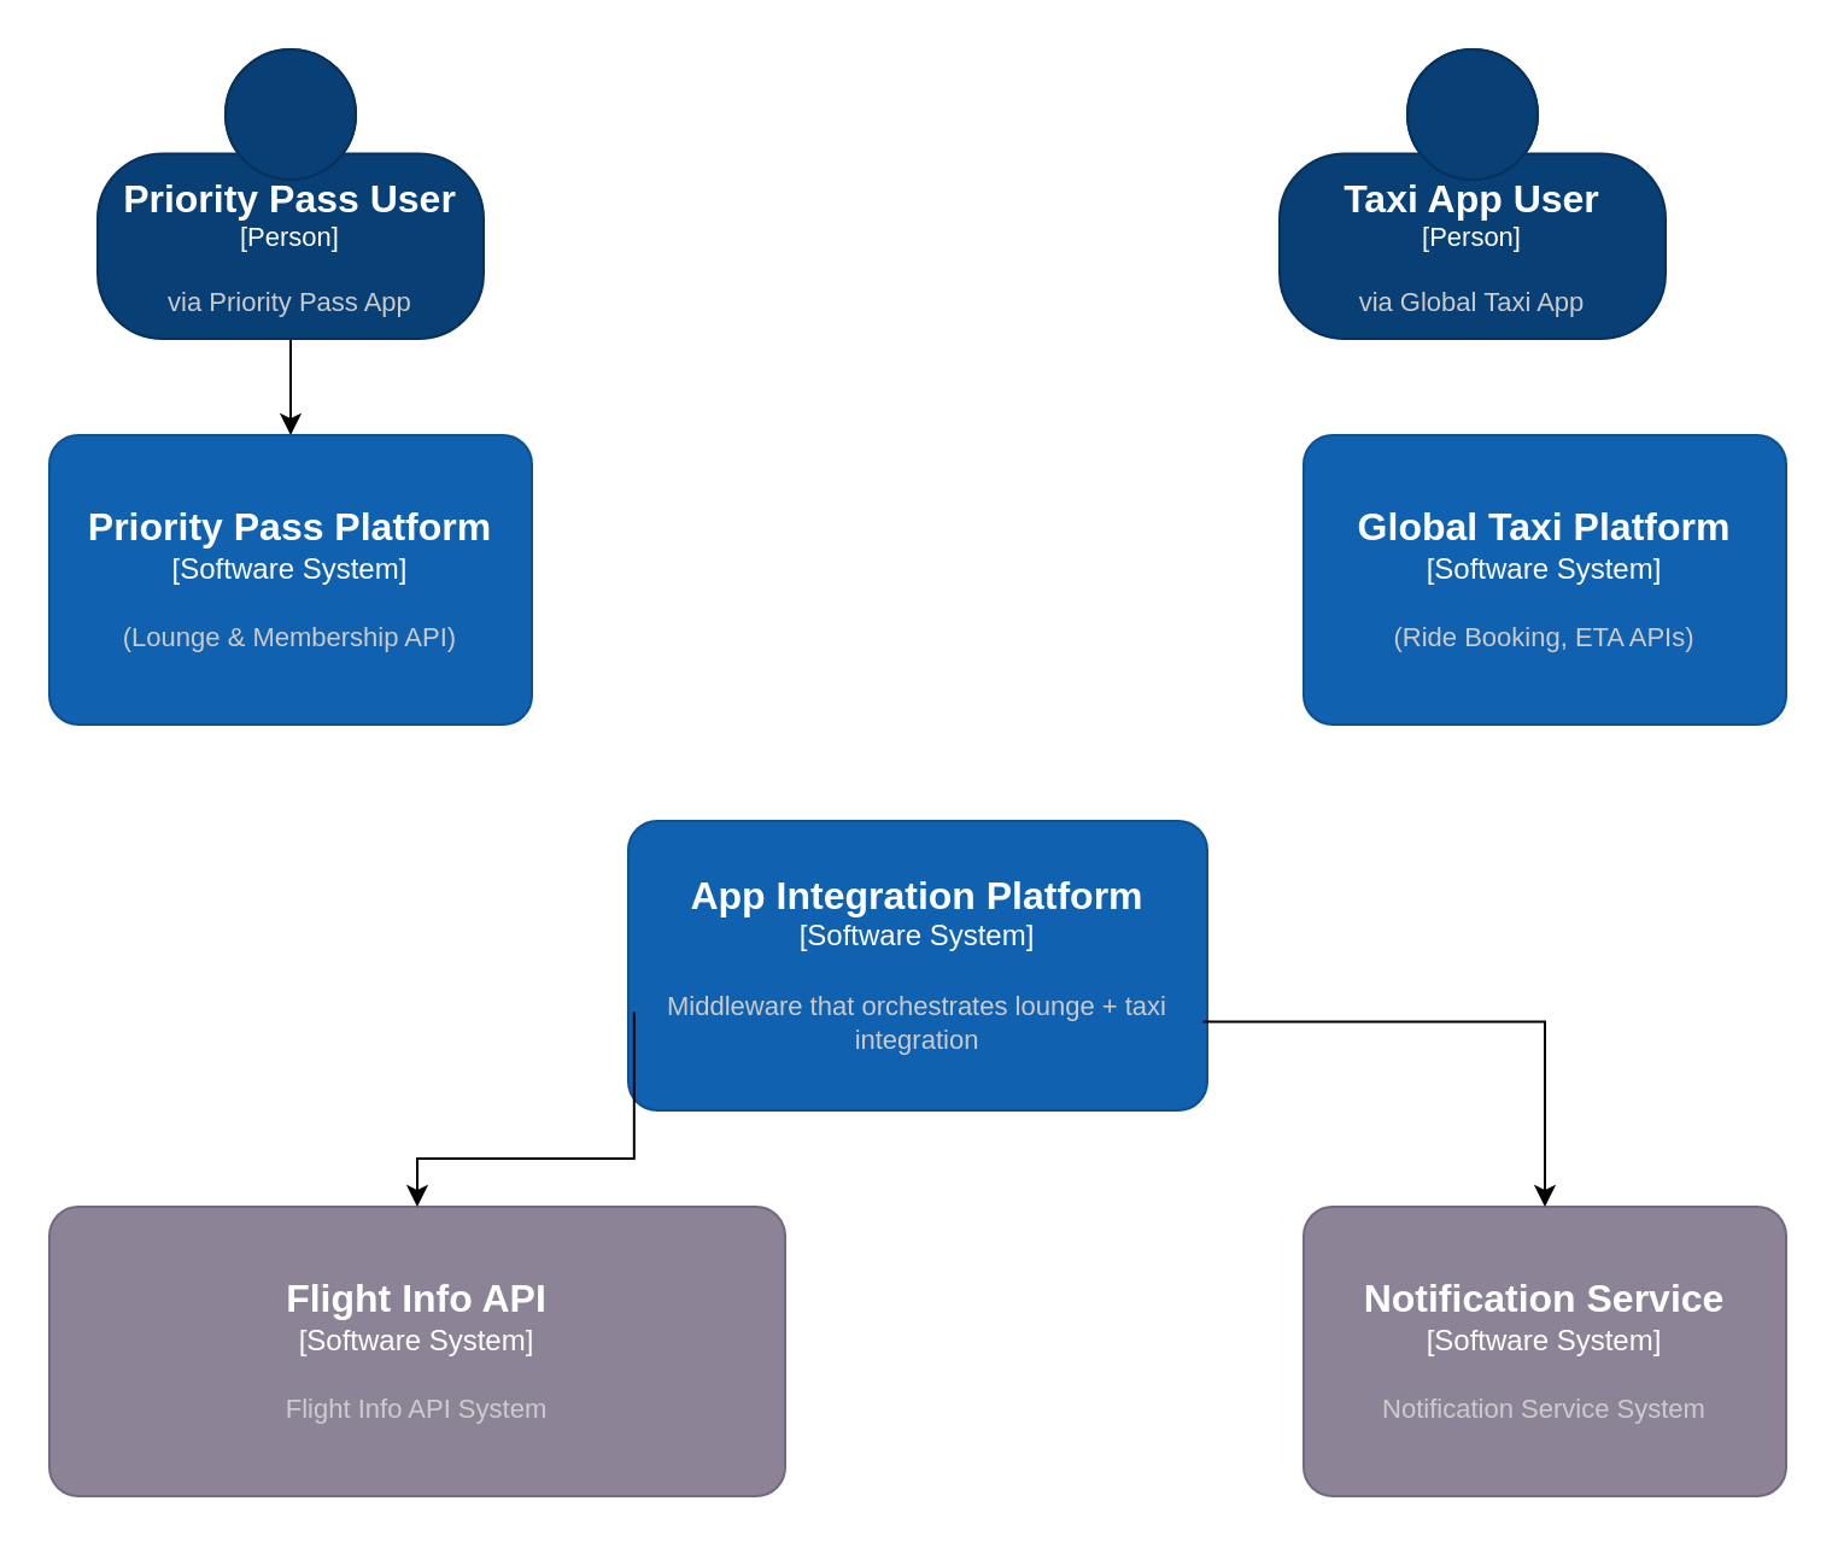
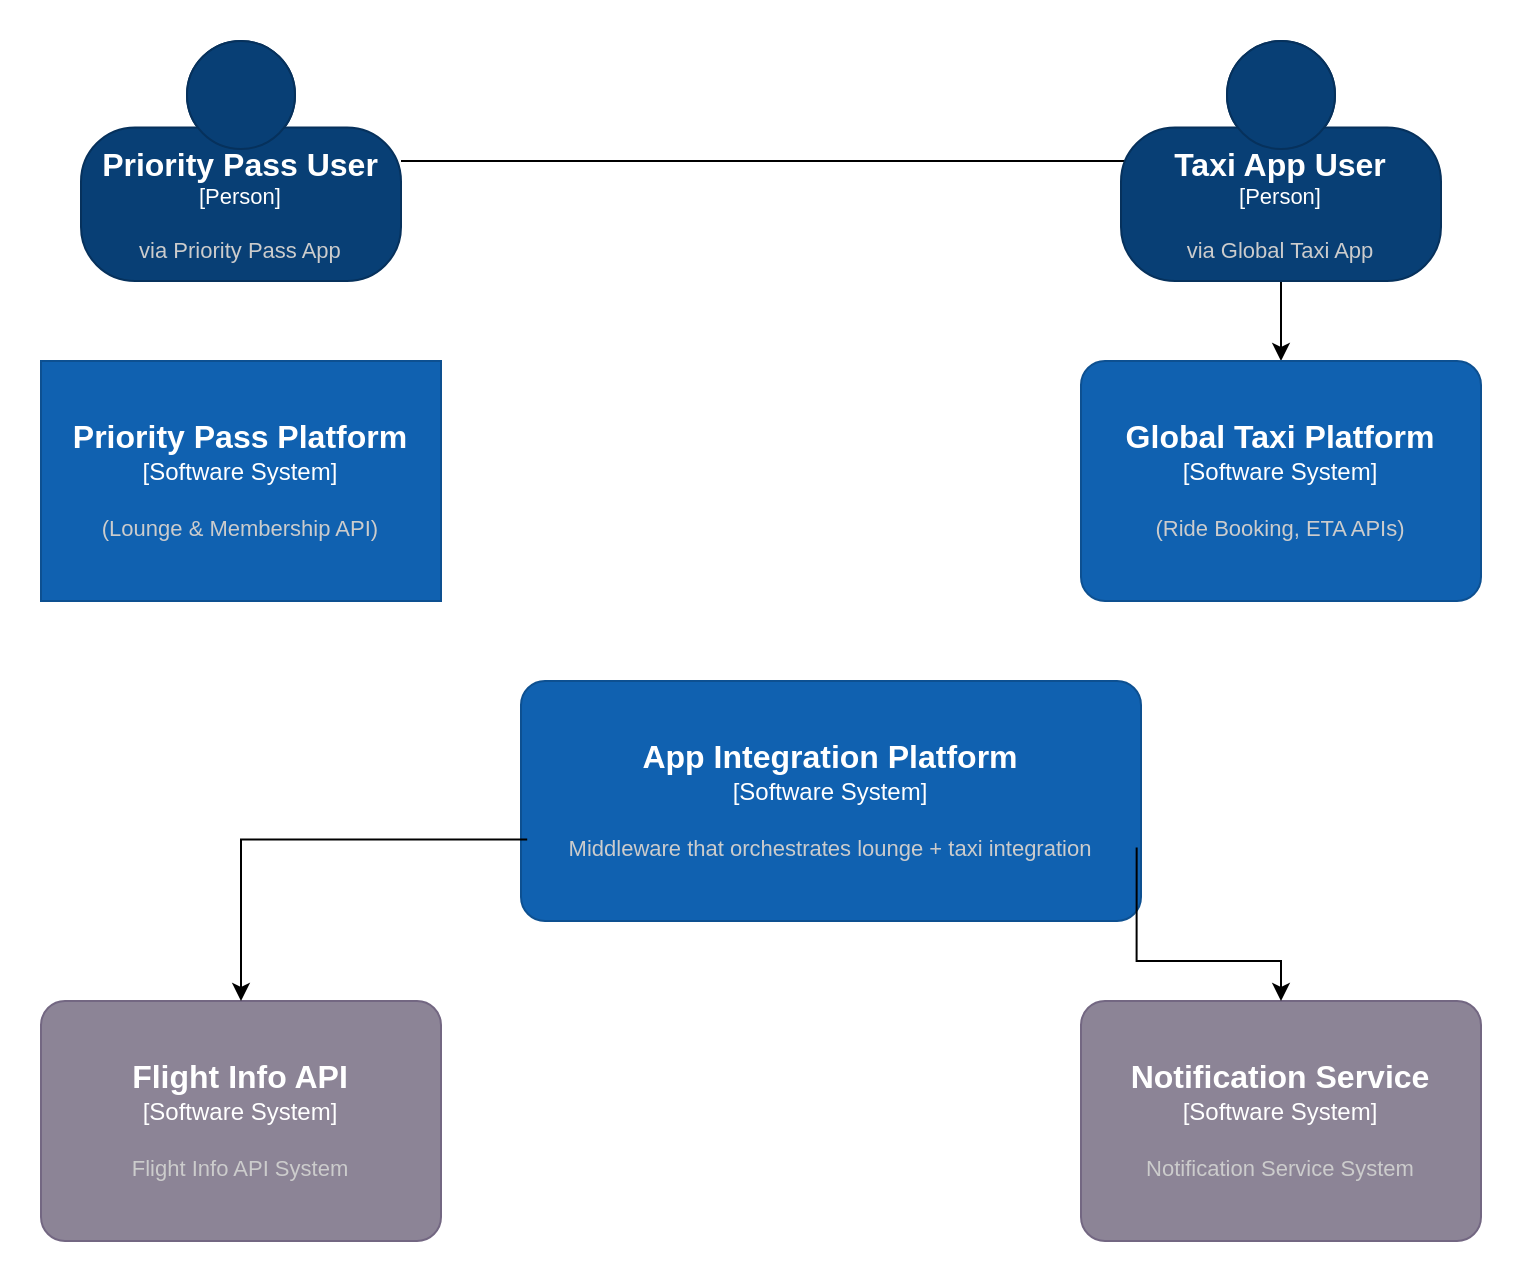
  <mxCell id="0" />
  <mxCell id="1" parent="0" />
- <mxCell id="2" style="edgeStyle=orthogonalEdgeStyle;rounded=0;orthogonalLoop=1;jettySize=auto;html=1;" edge="1" parent="1" source="3" target="5"><mxGeometry relative="1" as="geometry" /></mxCell>
+ <mxCell id="2" style="edgeStyle=orthogonalEdgeStyle;rounded=0;orthogonalLoop=1;jettySize=auto;html=1;" edge="1" parent="1" source="3" target="6"><mxGeometry relative="1" as="geometry" /></mxCell>
  <mxCell id="3" value="&lt;font style=&quot;font-size: 16px&quot;&gt;&lt;b&gt;Priority Pass User&lt;/b&gt;&lt;/font&gt;&lt;div&gt;[Person]&lt;/div&gt;&lt;br&gt;&lt;div&gt;&lt;font style=&quot;font-size: 11px&quot;&gt;&lt;font color=&quot;#cccccc&quot;&gt;via Priority Pass App&lt;/font&gt;&lt;/div&gt;" style="html=1;fontSize=11;dashed=0;whiteSpace=wrap;fillColor=#083F75;strokeColor=#06315C;fontColor=#ffffff;shape=mxgraph.c4.person2;align=center;metaEdit=1;points=[[0.5,0,0],[1,0.5,0],[1,0.75,0],[0.75,1,0],[0.5,1,0],[0.25,1,0],[0,0.75,0],[0,0.5,0]];resizable=1;" vertex="1" parent="1"><mxGeometry x="40" y="20" width="160" height="120" as="geometry" /></mxCell>
- <mxCell id="4" value="&lt;font style=&quot;font-size: 16px&quot;&gt;&lt;b&gt;App Integration Platform&lt;/b&gt;&lt;/font&gt;&lt;div&gt;[Software System]&lt;/div&gt;&lt;br&gt;&lt;div&gt;&lt;font style=&quot;font-size: 11px&quot;&gt;&lt;font color=&quot;#cccccc&quot;&gt;Middleware that orchestrates lounge + taxi integration&lt;/font&gt;&lt;/div&gt;" style="rounded=1;whiteSpace=wrap;html=1;labelBackgroundColor=none;fillColor=#1061B0;fontColor=#ffffff;align=center;arcSize=10;strokeColor=#0D5091;metaEdit=1;resizable=1;points=[[0.25,0,0],[0.5,0,0],[0.75,0,0],[1,0.25,0],[1,0.5,0],[1,0.75,0],[0.75,1,0],[0.5,1,0],[0.25,1,0],[0,0.75,0],[0,0.5,0],[0,0.25,0]];" vertex="1" parent="1"><mxGeometry x="260" y="340" width="240" height="120" as="geometry" /></mxCell>
- <mxCell id="5" value="&lt;font style=&quot;font-size: 16px&quot;&gt;&lt;b&gt;Priority Pass Platform&lt;/b&gt;&lt;/font&gt;&lt;div&gt;[Software System]&lt;/div&gt;&lt;br&gt;&lt;div&gt;&lt;font style=&quot;font-size: 11px&quot;&gt;&lt;font color=&quot;#cccccc&quot;&gt;(Lounge &amp; Membership API)&lt;/font&gt;&lt;/div&gt;" style="rounded=1;whiteSpace=wrap;html=1;labelBackgroundColor=none;fillColor=#1061B0;fontColor=#ffffff;align=center;arcSize=10;strokeColor=#0D5091;metaEdit=1;resizable=1;points=[[0.25,0,0],[0.5,0,0],[0.75,0,0],[1,0.25,0],[1,0.5,0],[1,0.75,0],[0.75,1,0],[0.5,1,0],[0.25,1,0],[0,0.75,0],[0,0.5,0],[0,0.25,0]];verticalAlign=middle;fontFamily=Helvetica;fontSize=12;" vertex="1" parent="1"><mxGeometry x="20" y="180" width="200" height="120" as="geometry" /></mxCell>
+ <mxCell id="4" value="&lt;font style=&quot;font-size: 16px&quot;&gt;&lt;b&gt;App Integration Platform&lt;/b&gt;&lt;/font&gt;&lt;div&gt;[Software System]&lt;/div&gt;&lt;br&gt;&lt;div&gt;&lt;font style=&quot;font-size: 11px&quot;&gt;&lt;font color=&quot;#cccccc&quot;&gt;Middleware that orchestrates lounge + taxi integration&lt;/font&gt;&lt;/div&gt;" style="rounded=1;whiteSpace=wrap;html=1;labelBackgroundColor=none;fillColor=#1061B0;fontColor=#ffffff;align=center;arcSize=10;strokeColor=#0D5091;metaEdit=1;resizable=1;points=[[0.25,0,0],[0.5,0,0],[0.75,0,0],[1,0.25,0],[1,0.5,0],[1,0.75,0],[0.75,1,0],[0.5,1,0],[0.25,1,0],[0,0.75,0],[0,0.5,0],[0,0.25,0]];" vertex="1" parent="1"><mxGeometry x="260" y="340" width="310" height="120" as="geometry" /></mxCell>
+ <mxCell id="5" value="&lt;font style=&quot;font-size: 16px&quot;&gt;&lt;b&gt;Priority Pass Platform&lt;/b&gt;&lt;/font&gt;&lt;div&gt;[Software System]&lt;/div&gt;&lt;br&gt;&lt;div&gt;&lt;font style=&quot;font-size: 11px&quot;&gt;&lt;font color=&quot;#cccccc&quot;&gt;(Lounge &amp; Membership API)&lt;/font&gt;&lt;/div&gt;" style="whiteSpace=wrap;html=1;labelBackgroundColor=none;fillColor=#1061B0;fontColor=#ffffff;align=center;arcSize=10;strokeColor=#0D5091;metaEdit=1;resizable=1;points=[[0.25,0,0],[0.5,0,0],[0.75,0,0],[1,0.25,0],[1,0.5,0],[1,0.75,0],[0.75,1,0],[0.5,1,0],[0.25,1,0],[0,0.75,0],[0,0.5,0],[0,0.25,0]];verticalAlign=middle;fontFamily=Helvetica;fontSize=12;rounded=0;" vertex="1" parent="1"><mxGeometry x="20" y="180" width="200" height="120" as="geometry" /></mxCell>
  <mxCell id="6" value="&lt;font style=&quot;font-size: 16px&quot;&gt;&lt;b&gt;Global Taxi Platform&lt;/b&gt;&lt;/font&gt;&lt;div&gt;[Software System]&lt;/div&gt;&lt;br&gt;&lt;div&gt;&lt;font style=&quot;font-size: 11px&quot;&gt;&lt;font color=&quot;#cccccc&quot;&gt;(Ride Booking, ETA APIs)&lt;/font&gt;&lt;/div&gt;" style="rounded=1;whiteSpace=wrap;html=1;labelBackgroundColor=none;fillColor=#1061B0;fontColor=#ffffff;align=center;arcSize=10;strokeColor=#0D5091;metaEdit=1;resizable=1;points=[[0.25,0,0],[0.5,0,0],[0.75,0,0],[1,0.25,0],[1,0.5,0],[1,0.75,0],[0.75,1,0],[0.5,1,0],[0.25,1,0],[0,0.75,0],[0,0.5,0],[0,0.25,0]];verticalAlign=middle;fontFamily=Helvetica;fontSize=12;" vertex="1" parent="1"><mxGeometry x="540" y="180" width="200" height="120" as="geometry" /></mxCell>
- <mxCell id="7" value="&lt;font style=&quot;font-size: 16px&quot;&gt;&lt;b&gt;Taxi App User&lt;/b&gt;&lt;/font&gt;&lt;div&gt;[Person]&lt;/div&gt;&lt;br&gt;&lt;div&gt;&lt;font style=&quot;font-size: 11px&quot;&gt;&lt;font color=&quot;#cccccc&quot;&gt;via Global Taxi App&lt;/font&gt;&lt;/div&gt;" style="html=1;fontSize=11;dashed=0;whiteSpace=wrap;fillColor=#083F75;strokeColor=#06315C;fontColor=#ffffff;shape=mxgraph.c4.person2;align=center;metaEdit=1;points=[[0.5,0,0],[1,0.5,0],[1,0.75,0],[0.75,1,0],[0.5,1,0],[0.25,1,0],[0,0.75,0],[0,0.5,0]];resizable=1;" vertex="1" parent="1"><mxGeometry x="530" y="20" width="160" height="120" as="geometry" /></mxCell>
- <mxCell id="8" value="&lt;font style=&quot;font-size: 16px&quot;&gt;&lt;b&gt;Flight Info API&lt;/b&gt;&lt;/font&gt;&lt;div&gt;[Software System]&lt;/div&gt;&lt;br&gt;&lt;div&gt;&lt;font style=&quot;font-size: 11px&quot;&gt;&lt;font color=&quot;#cccccc&quot;&gt;Flight Info API System&lt;/font&gt;&lt;/div&gt;" style="rounded=1;whiteSpace=wrap;html=1;labelBackgroundColor=none;fillColor=#8C8496;fontColor=#ffffff;align=center;arcSize=10;strokeColor=#736782;metaEdit=1;resizable=1;points=[[0.25,0,0],[0.5,0,0],[0.75,0,0],[1,0.25,0],[1,0.5,0],[1,0.75,0],[0.75,1,0],[0.5,1,0],[0.25,1,0],[0,0.75,0],[0,0.5,0],[0,0.25,0]];" vertex="1" parent="1"><mxGeometry x="20" y="500" width="305" height="120" as="geometry" /></mxCell>
+ <mxCell id="7" value="&lt;font style=&quot;font-size: 16px&quot;&gt;&lt;b&gt;Taxi App User&lt;/b&gt;&lt;/font&gt;&lt;div&gt;[Person]&lt;/div&gt;&lt;br&gt;&lt;div&gt;&lt;font style=&quot;font-size: 11px&quot;&gt;&lt;font color=&quot;#cccccc&quot;&gt;via Global Taxi App&lt;/font&gt;&lt;/div&gt;" style="html=1;fontSize=11;dashed=0;whiteSpace=wrap;fillColor=#083F75;strokeColor=#06315C;fontColor=#ffffff;shape=mxgraph.c4.person2;align=center;metaEdit=1;points=[[0.5,0,0],[1,0.5,0],[1,0.75,0],[0.75,1,0],[0.5,1,0],[0.25,1,0],[0,0.75,0],[0,0.5,0]];resizable=1;" vertex="1" parent="1"><mxGeometry x="560" y="20" width="160" height="120" as="geometry" /></mxCell>
+ <mxCell id="8" value="&lt;font style=&quot;font-size: 16px&quot;&gt;&lt;b&gt;Flight Info API&lt;/b&gt;&lt;/font&gt;&lt;div&gt;[Software System]&lt;/div&gt;&lt;br&gt;&lt;div&gt;&lt;font style=&quot;font-size: 11px&quot;&gt;&lt;font color=&quot;#cccccc&quot;&gt;Flight Info API System&lt;/font&gt;&lt;/div&gt;" style="rounded=1;whiteSpace=wrap;html=1;labelBackgroundColor=none;fillColor=#8C8496;fontColor=#ffffff;align=center;arcSize=10;strokeColor=#736782;metaEdit=1;resizable=1;points=[[0.25,0,0],[0.5,0,0],[0.75,0,0],[1,0.25,0],[1,0.5,0],[1,0.75,0],[0.75,1,0],[0.5,1,0],[0.25,1,0],[0,0.75,0],[0,0.5,0],[0,0.25,0]];" vertex="1" parent="1"><mxGeometry x="20" y="500" width="200" height="120" as="geometry" /></mxCell>
  <mxCell id="9" value="&lt;font style=&quot;font-size: 16px&quot;&gt;&lt;b&gt;Notification Service&lt;/b&gt;&lt;/font&gt;&lt;div&gt;[Software System]&lt;/div&gt;&lt;br&gt;&lt;div&gt;&lt;font style=&quot;font-size: 11px&quot;&gt;&lt;font color=&quot;#cccccc&quot;&gt;Notification Service System&lt;/font&gt;&lt;/div&gt;" style="rounded=1;whiteSpace=wrap;html=1;labelBackgroundColor=none;fillColor=#8C8496;fontColor=#ffffff;align=center;arcSize=10;strokeColor=#736782;metaEdit=1;resizable=1;points=[[0.25,0,0],[0.5,0,0],[0.75,0,0],[1,0.25,0],[1,0.5,0],[1,0.75,0],[0.75,1,0],[0.5,1,0],[0.25,1,0],[0,0.75,0],[0,0.5,0],[0,0.25,0]];" vertex="1" parent="1"><mxGeometry x="540" y="500" width="200" height="120" as="geometry" /></mxCell>
  <mxCell id="10" style="edgeStyle=orthogonalEdgeStyle;rounded=0;orthogonalLoop=1;jettySize=auto;html=1;entryX=0.5;entryY=0;entryDx=0;entryDy=0;entryPerimeter=0;exitX=0.993;exitY=0.694;exitDx=0;exitDy=0;exitPerimeter=0;" edge="1" parent="1" source="4" target="9"><mxGeometry relative="1" as="geometry" /></mxCell>
  <mxCell id="11" style="edgeStyle=orthogonalEdgeStyle;rounded=0;orthogonalLoop=1;jettySize=auto;html=1;exitX=0.01;exitY=0.66;exitDx=0;exitDy=0;exitPerimeter=0;entryX=0.5;entryY=0;entryDx=0;entryDy=0;entryPerimeter=0;" edge="1" parent="1" source="4" target="8"><mxGeometry relative="1" as="geometry" /></mxCell>
